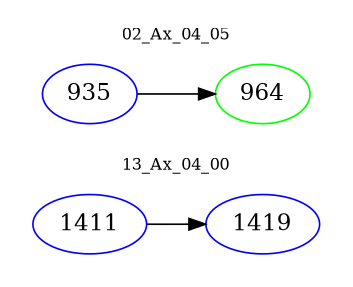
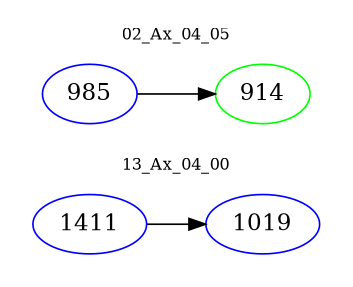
  digraph {
    rankdir=LR
    node [color=blue]
    edge [color=black]
    n1 [label=1411]
-   n2 [label=1419]
-   n3 [label=935]
-   n4 [color=green label=964]
+   n2 [label=1019]
+   n3 [label=985]
+   n4 [color=green label=914]
    subgraph cluster_1 {
      color=white
      fontsize=10
      label="13_Ax_04_00"
      n1
      n2
    }
    subgraph cluster_2 {
      color=white
      fontsize=10
      label="02_Ax_04_05"
      n3
      n4
    }
    n1 -> n2
    n3 -> n4
  }
